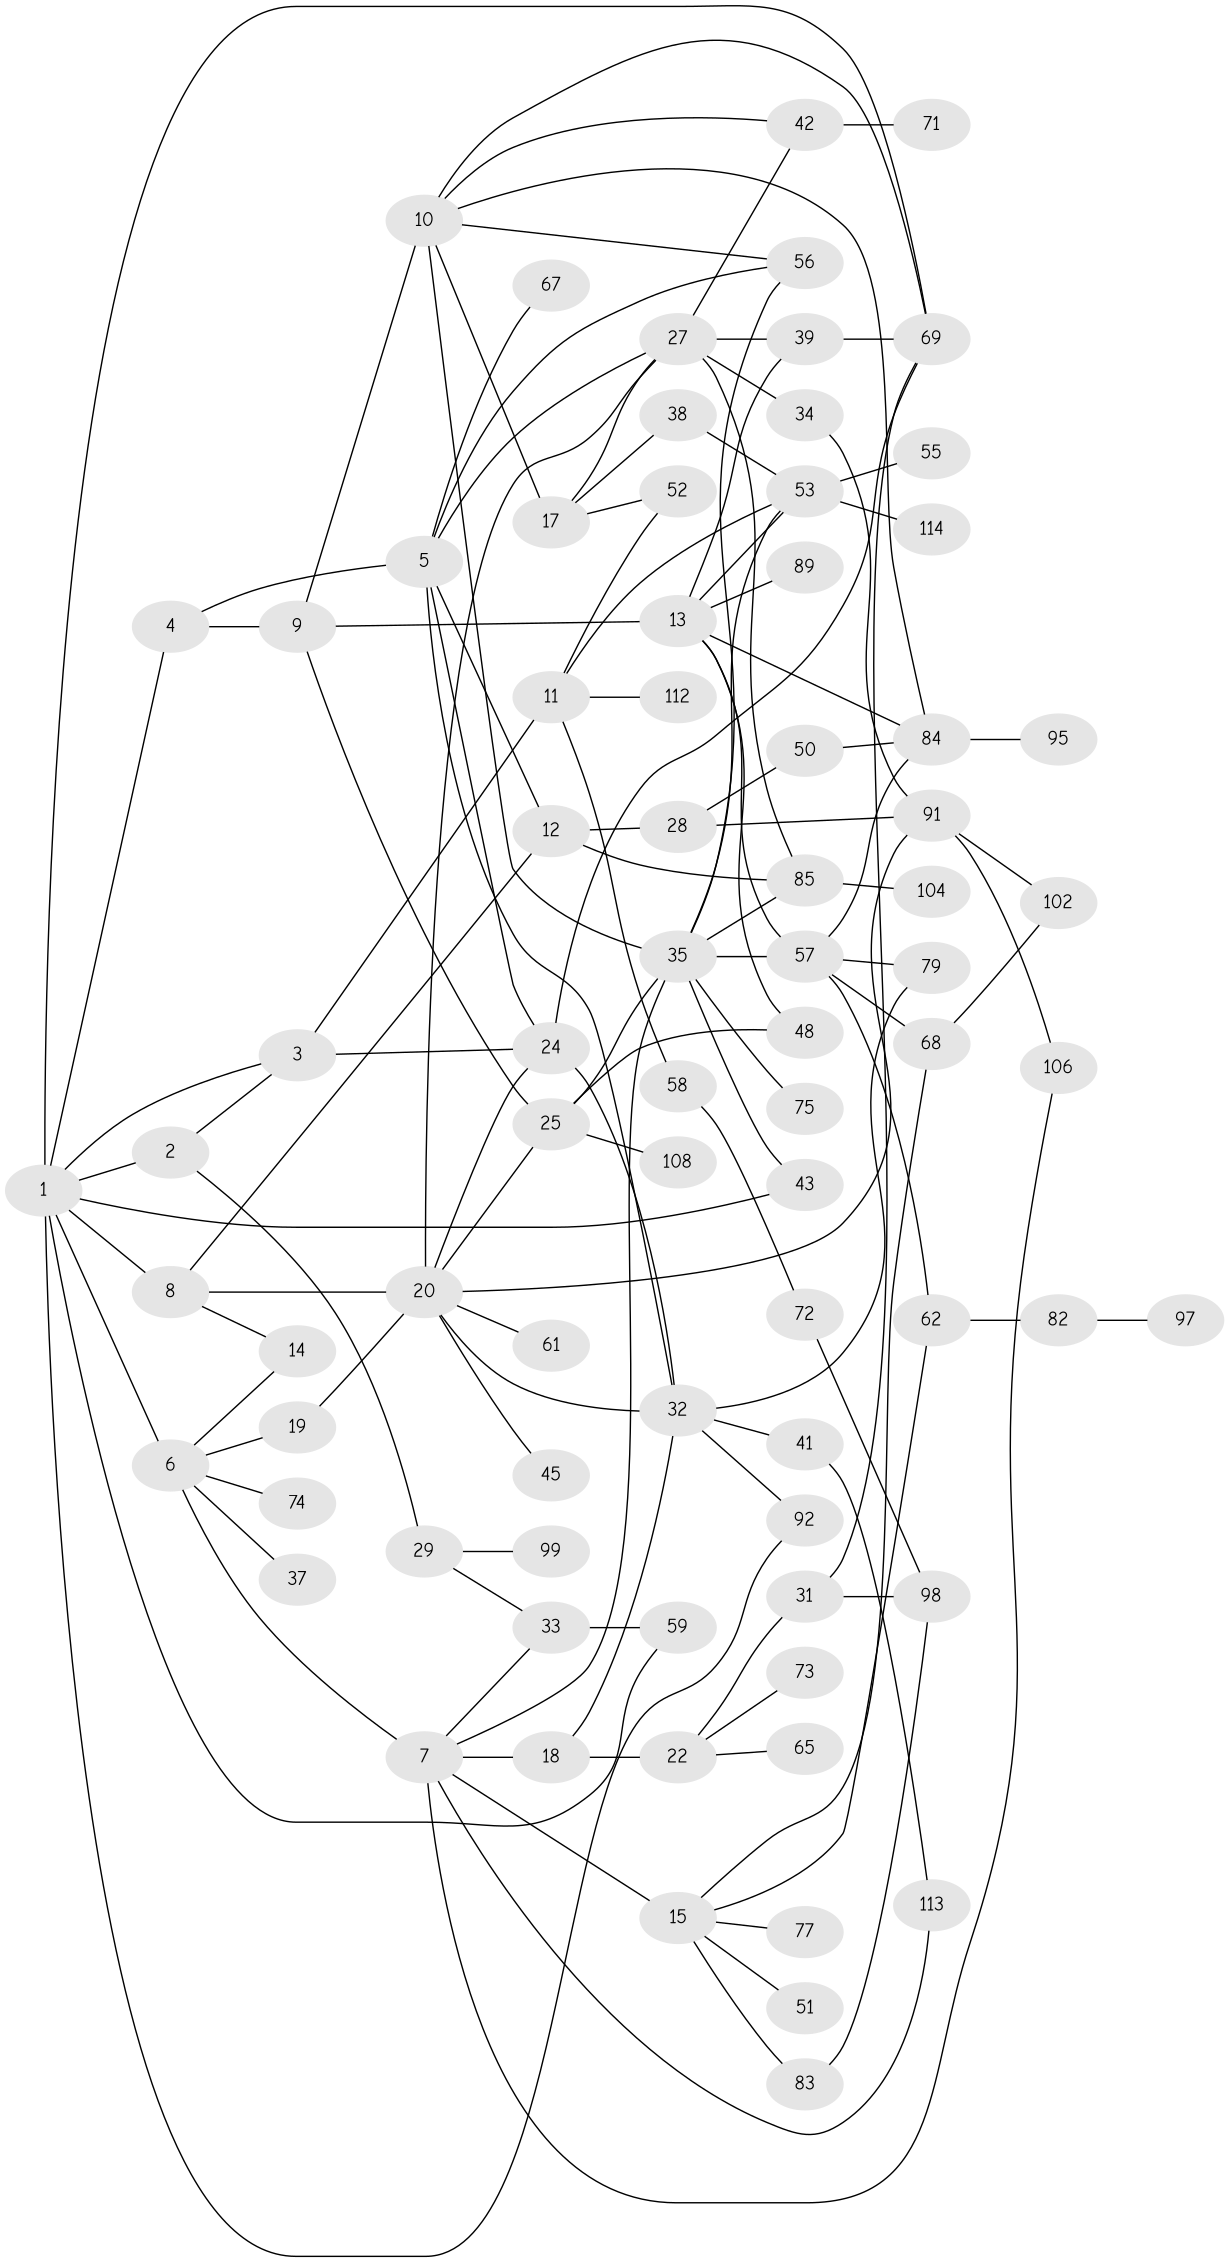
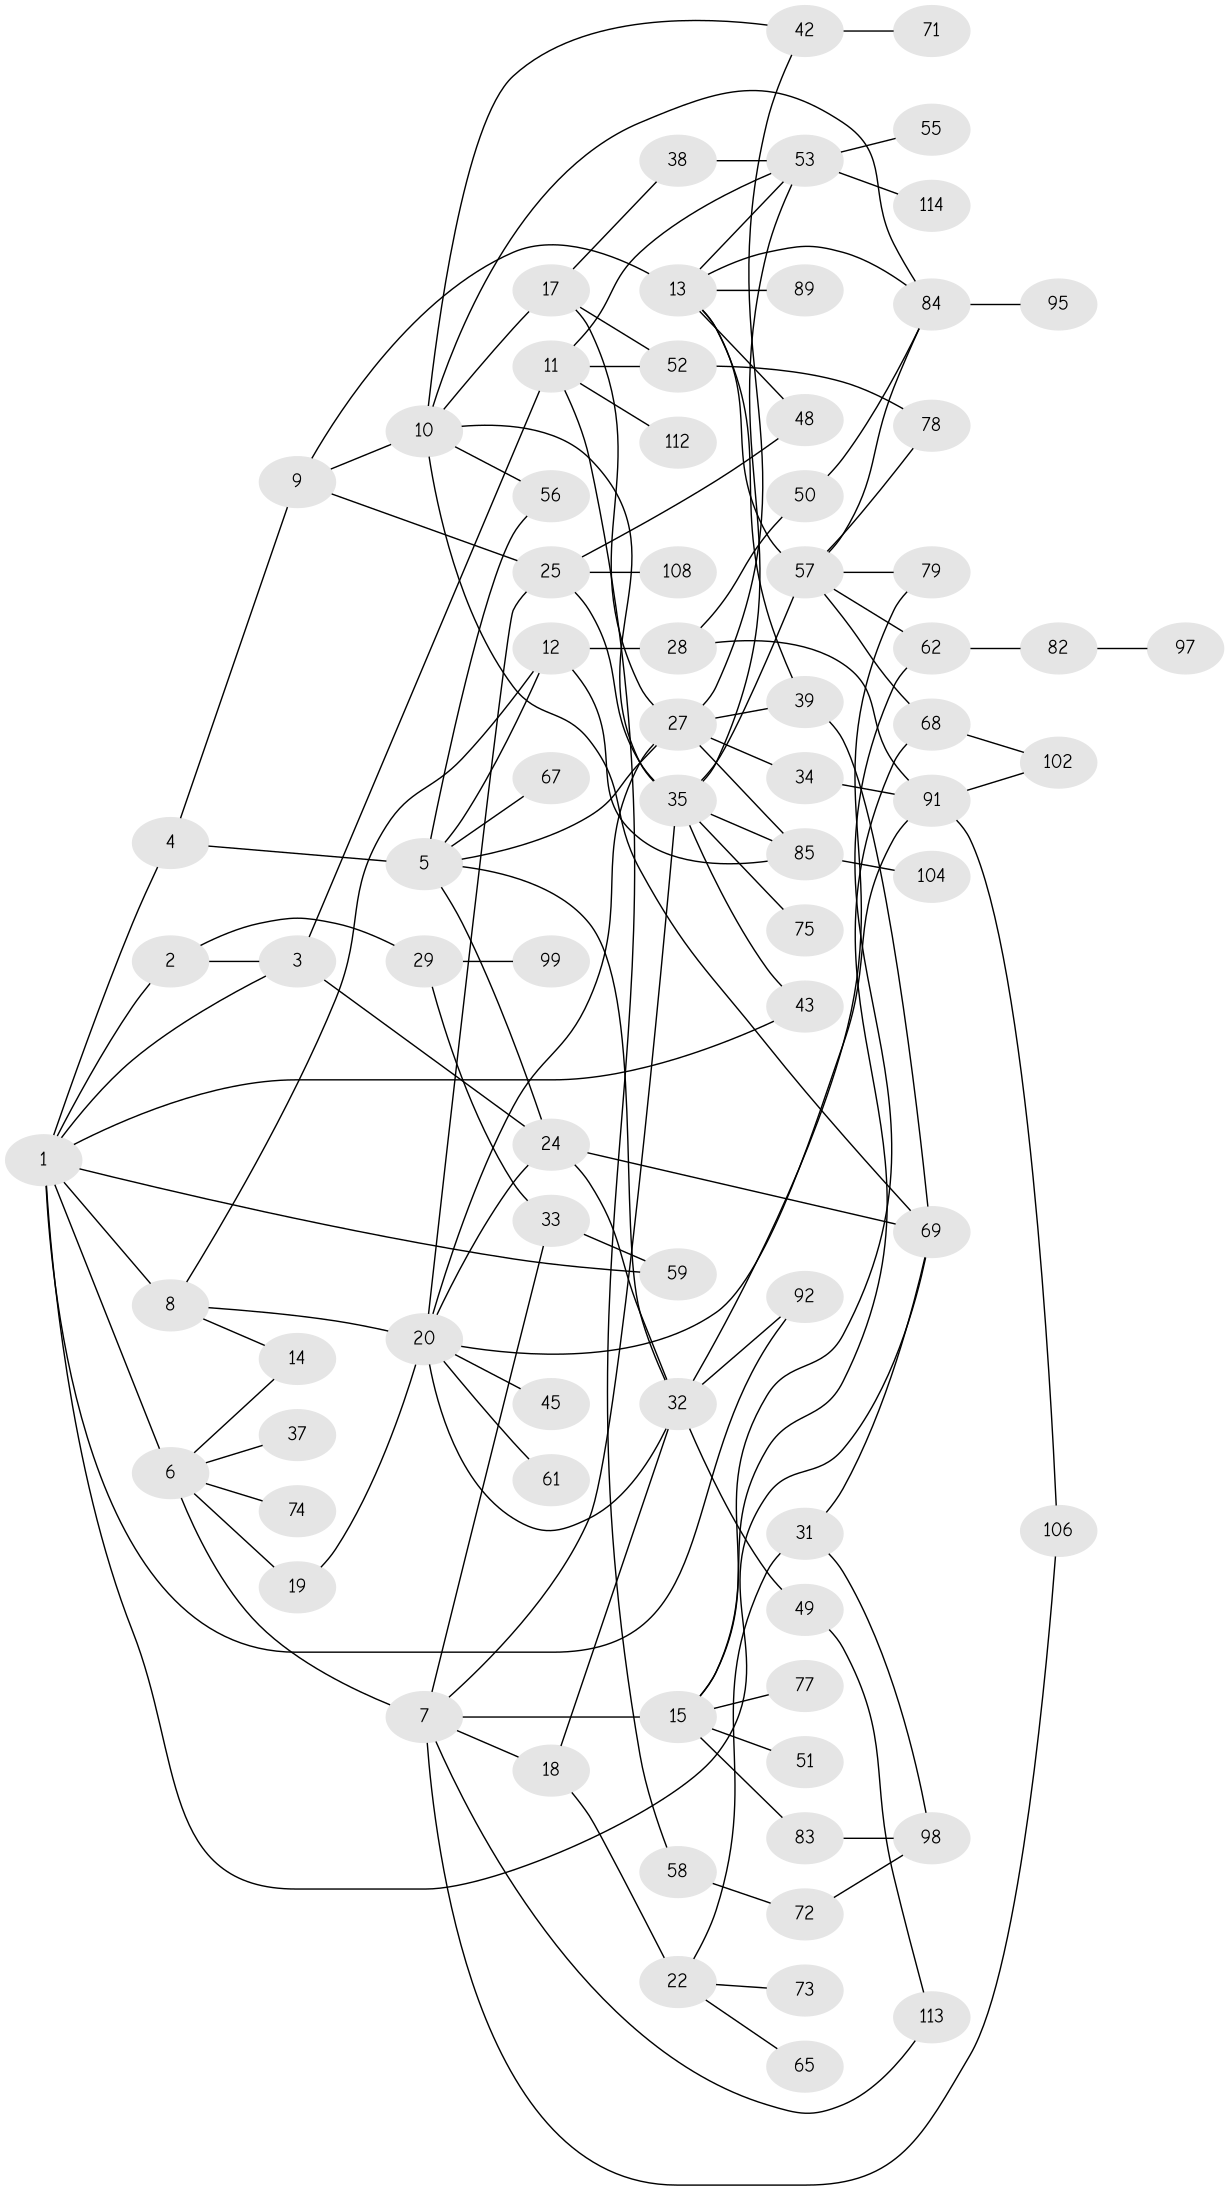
  graph {
    fontname="Comic Neue"
    rankdir=LR
    node [color=gray90 fontname="Comic Neue" style=filled]
    edge [fontname="Comic Neue"]
    1 [super="+40"]
    2 [super="+47"]
    3
    4
    6 [super="+36"]
    8
    43
    59
    69 [super="+87"]
    92
    29 [super="+70"]
    11 [super="+21"]
    24 [super="+26"]
    5 [super="+76"]
    9
    7 [super="+16"]
    14 [super="+110"]
    19
    37
    74
    12
    20 [super="+30"]
    33
    99
    52
    53 [super="+88"]
    58 [super="+105"]
    112
    32 [super="+44"]
    27 [super="+54"]
    56 [super="+109"]
    67
    10 [super="+60"]
    13 [super="+90"]
    25 [super="+66"]
    28
    85 [super="+101"]
    42
    39 [super="+46"]
    34
-   41
+   41 [label=49]
    79
    15 [super="+23"]
    18
    35 [super="+64"]
    106
    113
    51
    62
    68 [super="+80"]
    77
    83 [super="+103"]
    22 [super="+49"]
    57 [super="+100"]
    75
    45
    61
    91 [super="+94"]
    17 [super="+93"]
    84 [super="+96"]
    48
    89
    108
    38
    71 [super="+86"]
    95
+   78
    55
    114
    72
    50 [super="+73"]
    104
    82
    102 [super="+111"]
    98
    31 [super="+107"]
    n77 [label=73]
    65 [super="+81"]
    97
    1 -- 2 [weight=2]
    1 -- 3
    1 -- 4
    1 -- 6
    1 -- 8
    1 -- 43
    1 -- 59
    1 -- 69
    1 -- 92
    2 -- 3
    2 -- 29
    3 -- 11
    3 -- 24
    4 -- 5
    4 -- 9
    6 -- 7
    6 -- 14
    6 -- 19
    6 -- 37
    6 -- 74
    8 -- 14
    8 -- 12
    8 -- 20
    29 -- 33
    29 -- 99
    11 -- 52
    11 -- 53
    11 -- 58
    11 -- 112
    24 -- 69
    24 -- 32
    5 -- 24
    5 -- 12
    5 -- 32
    5 -- 27
    5 -- 56
    5 -- 67
    9 -- 10
    9 -- 13
    9 -- 25
    7 -- 33
    7 -- 15
    7 -- 18
    7 -- 35
    7 -- 106
    7 -- 113
    19 -- 20
    12 -- 28
    12 -- 85
    20 -- 24
    20 -- 32
    20 -- 27
    20 -- 25
    20 -- 45
    20 -- 61
    20 -- 91
    33 -- 59
+   52 -- 78
    53 -- 55
    53 -- 114
    58 -- 72
    32 -- 92
    32 -- 41
    32 -- 79
    27 -- 85
    27 -- 42
    27 -- 39
    27 -- 34
    10 -- 69
    10 -- 56
    10 -- 42
    10 -- 35
    10 -- 17
    10 -- 84
    13 -- 53
    13 -- 39
    13 -- 57
    13 -- 84
    13 -- 48
    13 -- 89
    25 -- 35
    25 -- 48
    25 -- 108
    28 -- 91
    28 -- 50
    85 -- 104
    42 -- 71
    39 -- 69
    34 -- 91
    41 -- 113
    15 -- 51
    15 -- 62
    15 -- 68
    15 -- 77
    15 -- 83
    18 -- 32
    18 -- 22
    35 -- 43
    35 -- 53
-   35 -- 56
    35 -- 85
    35 -- 57
    35 -- 75
    62 -- 82
    68 -- 102
    83 -- 98
    22 -- 31
    22 -- n77
    22 -- 65
    57 -- 79
    57 -- 62
    57 -- 68
    57 -- 84
+   57 -- 78
    91 -- 106
    91 -- 102
    17 -- 52
    17 -- 27
    17 -- 38
    84 -- 95
    38 -- 53
    72 -- 98
    50 -- 84
    82 -- 97
    31 -- 69
    31 -- 98
  }
